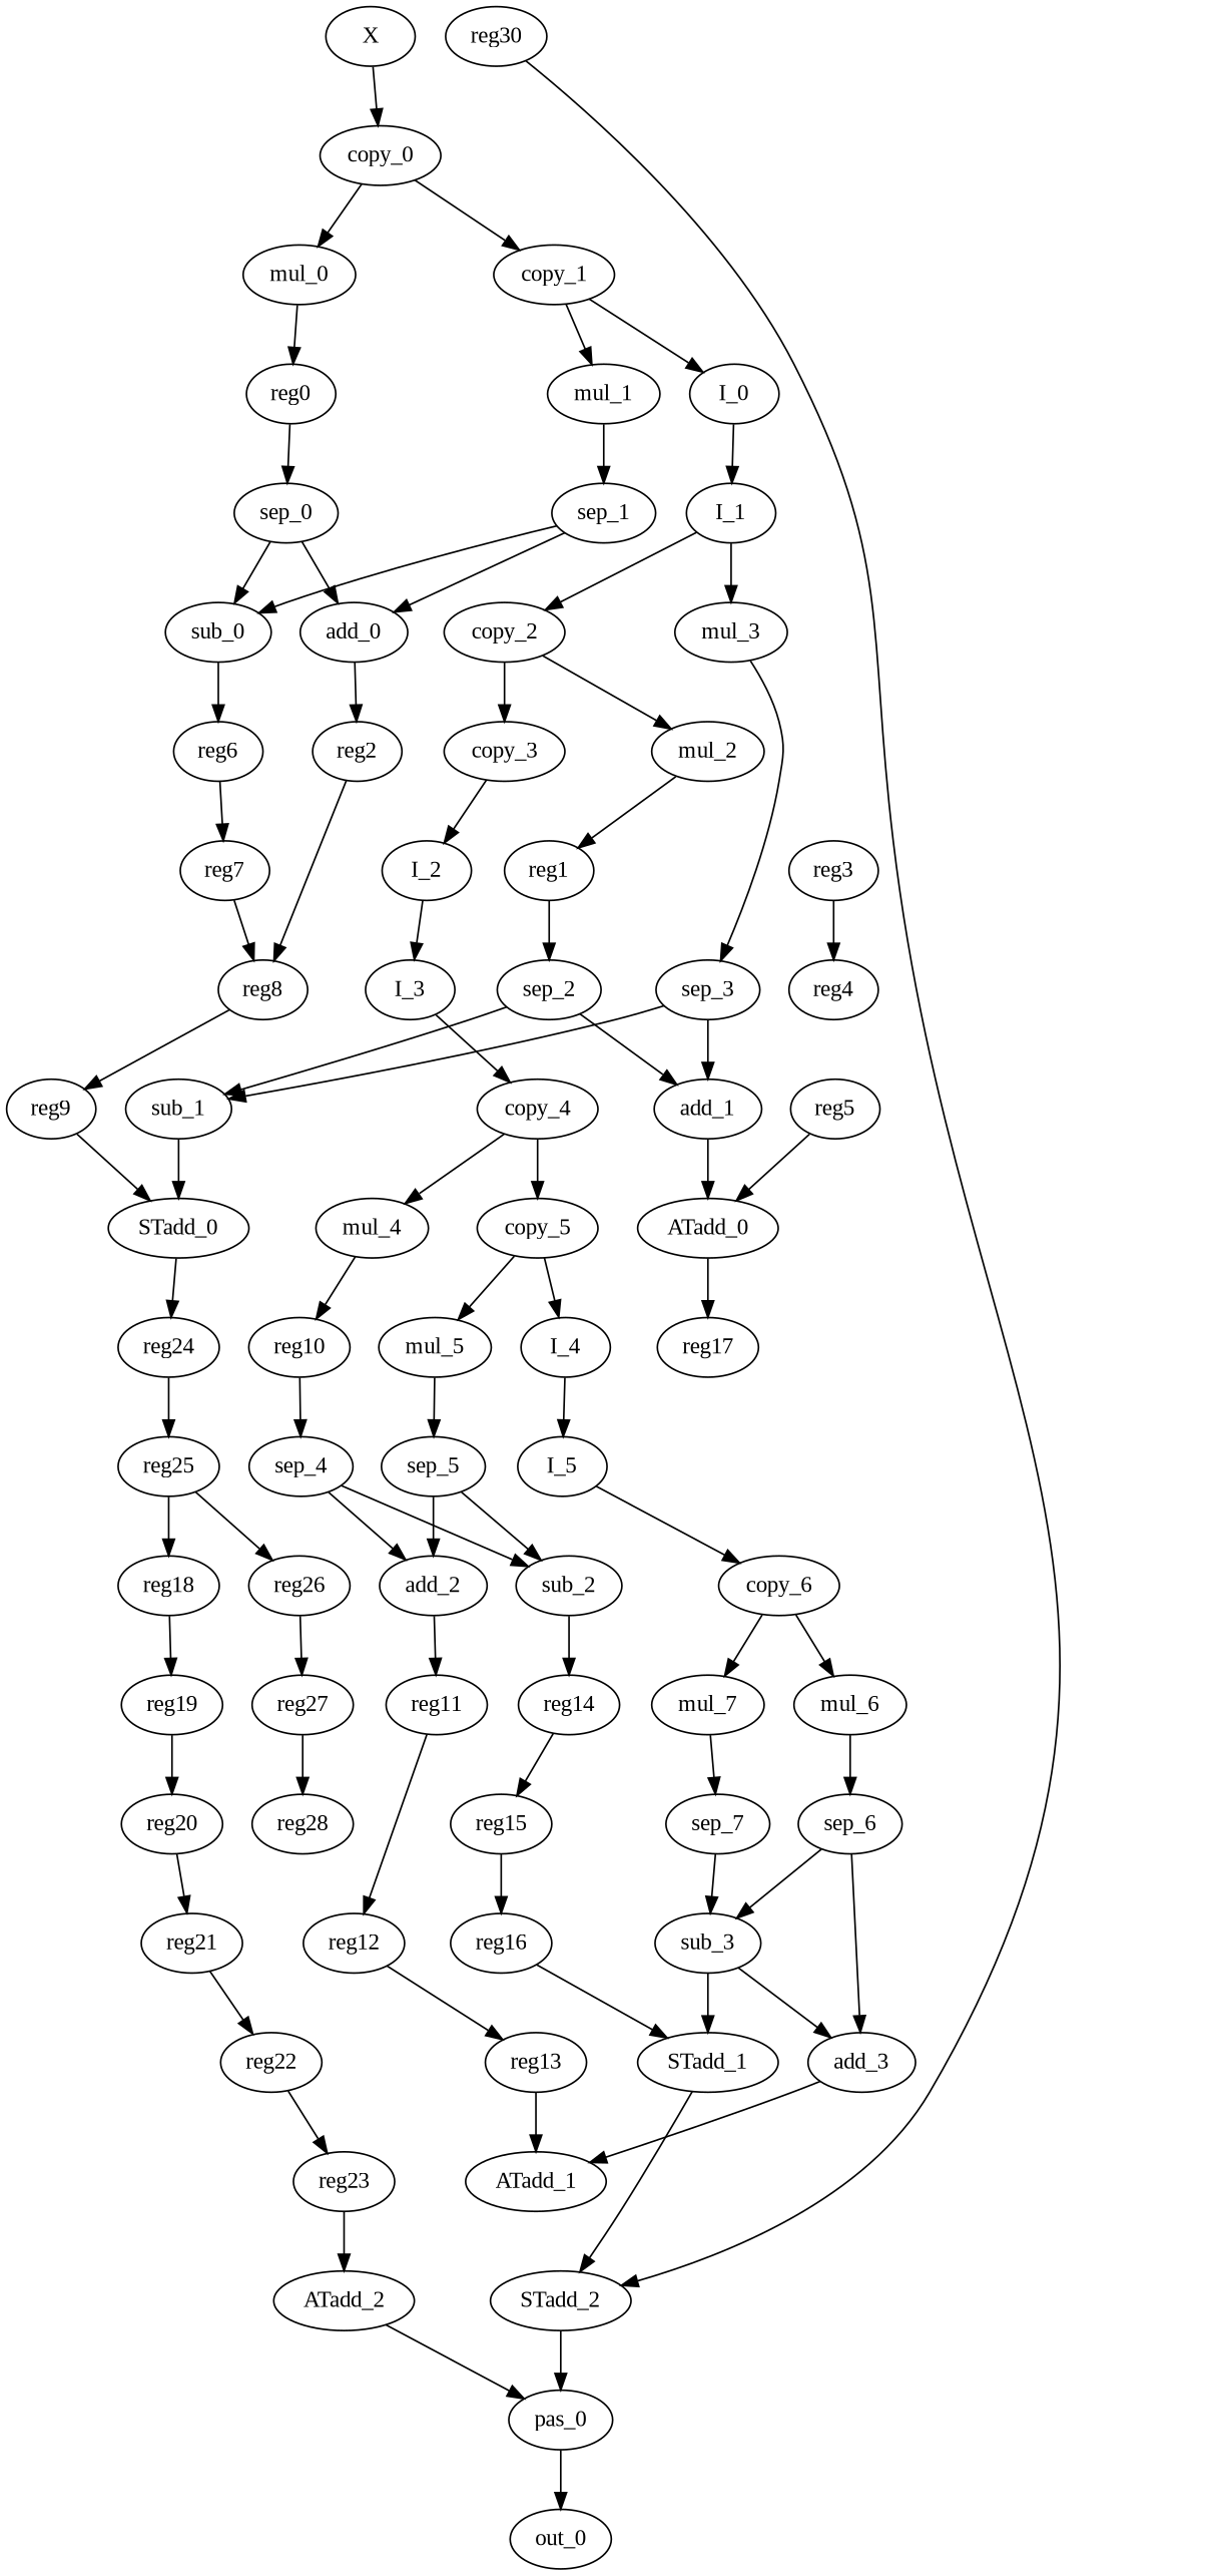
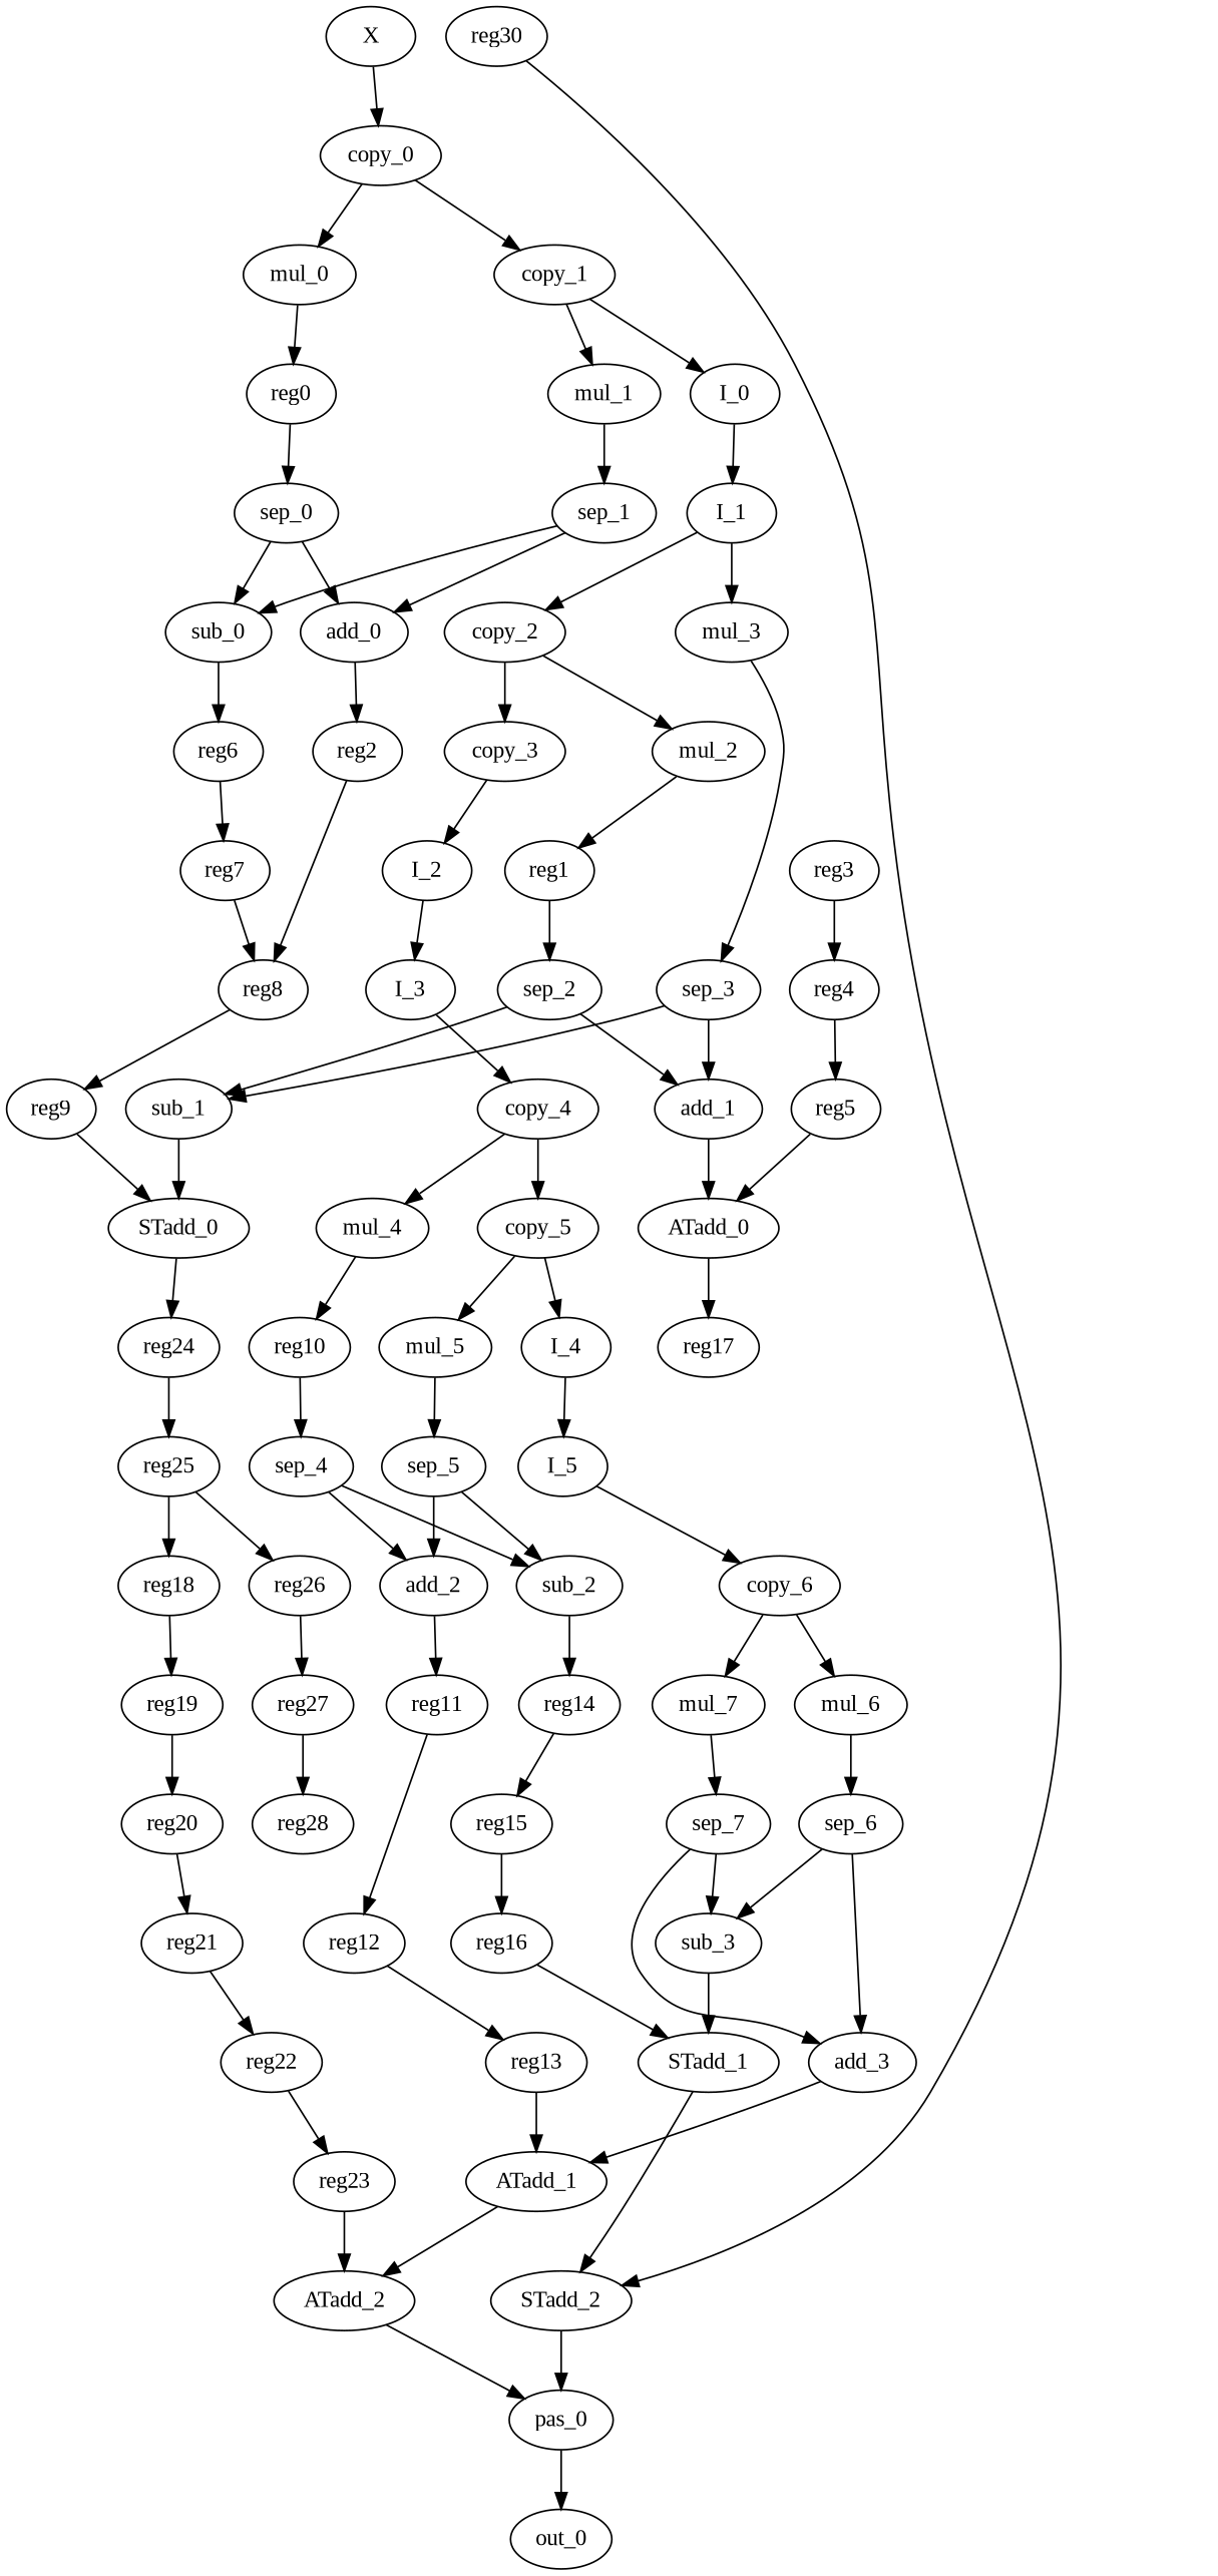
  digraph {
    fontname="Liberation Serif"
    node [fontname="Liberation Serif"]
    edge [fontname="Liberation Serif" weight=0]
    sub_1
    STadd_0
    reg24
    reg25
    ATadd_2
    pas_0
    out_0
    copy_2
    copy_3
    mul_2
    I_2
    reg1
    I_3
    mul_3
    sep_3
    sep_2
    mul_1
    sep_1
    add_0
    sub_0
    reg2
    reg6
    sub_3
    STadd_1
    STadd_2
    copy_6
    mul_6
    mul_7
    sep_6
    sep_7
    add_3
    add_1
    ATadd_0
    reg17
    add_2
    reg11
    reg12
    reg13
    ATadd_1
    sep_4
    sub_2
    reg14
    reg15
    copy_5
    mul_5
    I_4
    sep_5
    I_5
    sep_0
    reg8
    reg7
    copy_4
    mul_4
    reg10
    reg18
    reg26
    I_0
    I_1
    copy_1
    mul_0
    reg0
    reg19
    reg3
    reg4
    copy_0
    reg16
    X
    reg27
    reg28
    reg30
    reg9
    reg20
    reg21
    reg22
    reg23
    reg5
    sub_1 -> STadd_0 [weight=8]
    STadd_0 -> reg24
    reg24 -> reg25
    reg25 -> reg18 [weight=1]
    reg25 -> reg26
    ATadd_2 -> pas_0
    pas_0 -> out_0
    copy_2 -> copy_3 [weight=7]
    copy_2 -> mul_2
    copy_3 -> I_2
    mul_2 -> reg1
    I_2 -> I_3
    reg1 -> sep_2 [weight=11]
    I_3 -> copy_4
    mul_3 -> sep_3
    sep_3 -> sub_1
    sep_3 -> add_1 [weight=2]
    sep_2 -> sub_1
    sep_2 -> add_1
    mul_1 -> sep_1 [weight=3]
    sep_1 -> add_0
    sep_1 -> sub_0
    add_0 -> reg2
    sub_0 -> reg6 [weight=2]
    reg2 -> reg8
    reg6 -> reg7
    sub_3 -> STadd_1 [weight=5]
    STadd_1 -> STadd_2
    STadd_2 -> pas_0 [weight=5]
    copy_6 -> mul_6
    copy_6 -> mul_7
    mul_6 -> sep_6 [weight=2]
    mul_7 -> sep_7
    sep_6 -> sub_3
    sep_6 -> add_3
    sep_7 -> sub_3
-   sub_3 -> add_3
+   sep_7 -> add_3
    add_3 -> ATadd_1
    add_1 -> ATadd_0 [weight=2]
    ATadd_0 -> reg17 [weight=6]
    add_2 -> reg11
    reg11 -> reg12
    reg12 -> reg13
    reg13 -> ATadd_1 [weight=8]
+   ATadd_1 -> ATadd_2
    sep_4 -> add_2
    sep_4 -> sub_2
    sub_2 -> reg14 [weight=2]
    reg14 -> reg15
    reg15 -> reg16 [weight=1]
    copy_5 -> mul_5
    copy_5 -> I_4
    mul_5 -> sep_5
    I_4 -> I_5
    sep_5 -> add_2 [weight=2]
    sep_5 -> sub_2
    I_5 -> copy_6
    sep_0 -> add_0 [weight=1]
    sep_0 -> sub_0 [weight=1]
    reg8 -> reg9
    reg7 -> reg8
    copy_4 -> copy_5 [weight=2]
    copy_4 -> mul_4
    mul_4 -> reg10
    reg10 -> sep_4
    reg18 -> reg19
    reg26 -> reg27
    I_0 -> I_1
    I_1 -> copy_2
    I_1 -> mul_3 [weight=2]
    copy_1 -> mul_1
    copy_1 -> I_0
    mul_0 -> reg0
    reg0 -> sep_0
    reg19 -> reg20
    reg3 -> reg4 [weight=1]
+   reg4 -> reg5
    copy_0 -> copy_1
    copy_0 -> mul_0
    reg16 -> STadd_1
    X -> copy_0
    reg27 -> reg28 [weight=1]
    reg30 -> STadd_2
    reg9 -> STadd_0
    reg20 -> reg21
    reg21 -> reg22
    reg22 -> reg23
    reg23 -> ATadd_2 [weight=7]
    reg5 -> ATadd_0 [weight=1]
  }
